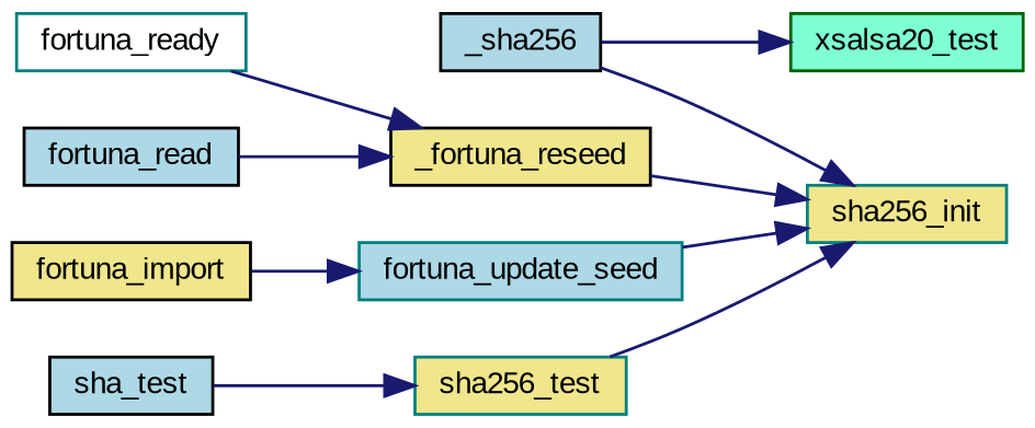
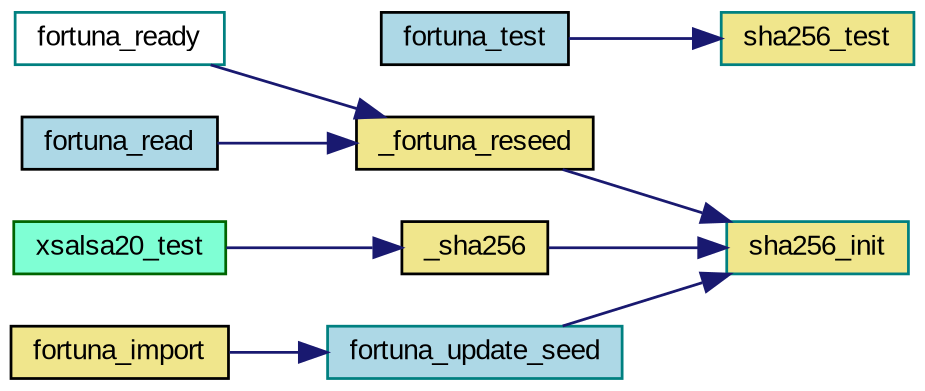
  digraph {
    fontname="Liberation Sans"
    rankdir=RL
    node [color=black fillcolor=khaki fontname="Liberation Sans" fontsize=10 shape=record style=filled]
    edge [color=midnightblue dir=back fontname="Liberation Sans" fontsize=10 labelfontname=Helvetica labelfontsize=10 style=solid]
    n1 [color=teal fontcolor=black height=0.2 label=sha256_init width=0.4]
    n2 [height=0.2 label=_fortuna_reseed width=0.4]
-   n3 [fillcolor=lightblue height=0.2 label=_sha256 width=0.4]
+   n3 [height=0.2 label=_sha256 width=0.4]
    n4 [color=teal fillcolor=lightblue height=0.2 label=fortuna_update_seed width=0.4]
    n5 [color=teal height=0.2 label=sha256_test width=0.4]
    n6 [color=teal fillcolor=white height=0.2 label=fortuna_ready width=0.4]
    n7 [fillcolor=lightblue height=0.2 label=fortuna_read width=0.4]
    n8 [color=darkgreen fillcolor=aquamarine height=0.2 label=xsalsa20_test width=0.4]
    n9 [height=0.2 label=fortuna_import width=0.4]
-   n10 [fillcolor=lightblue height=0.2 label=sha_test width=0.4]
+   n10 [fillcolor=lightblue height=0.2 label=fortuna_test width=0.4]
    n1 -> n2
    n1 -> n3
    n1 -> n4
-   n1 -> n5
    n2 -> n6
    n2 -> n7
-   n8 -> n3
+   n3 -> n8
    n4 -> n9
    n5 -> n10
  }
